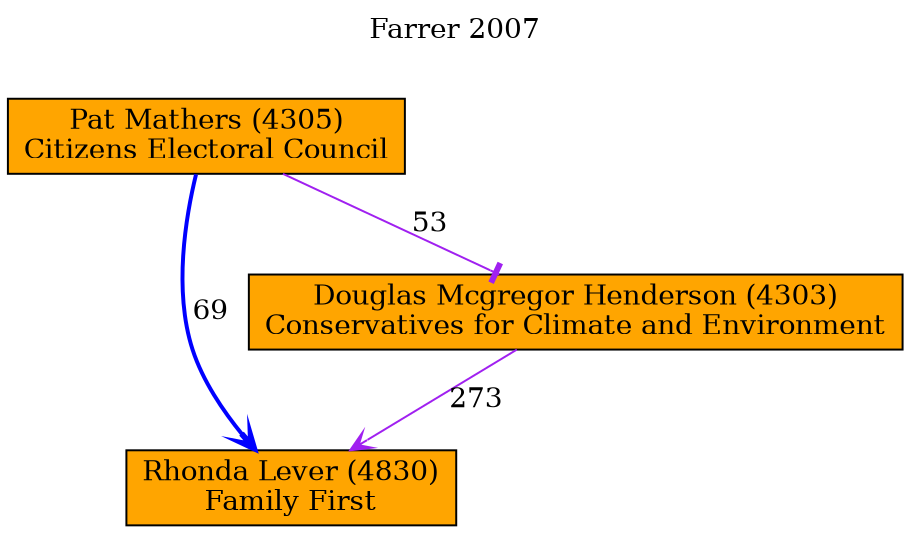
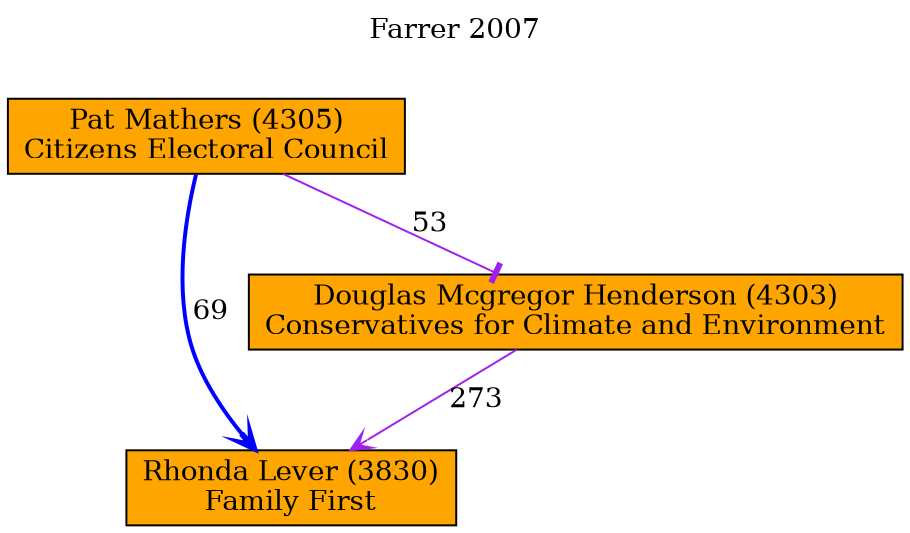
  digraph {
    label="Farrer 2007"
    labelloc=t
    mclimit=10
    node [shape=box style=filled fillcolor=orange]
    edge [color=purple style=solid arrowhead=vee]
-   n1 [label="Rhonda Lever (4830)\nFamily First"]
+   n1 [label="Rhonda Lever (3830)\nFamily First"]
    n2 [label="Douglas Mcgregor Henderson (4303)\nConservatives for Climate and Environment"]
    n3 [label="Pat Mathers (4305)\nCitizens Electoral Council"]
    n2 -> n1 [label=273]
    n3 -> n1 [label=69 color=blue style=bold]
    n3 -> n2 [label=53 arrowhead=tee]
  }
